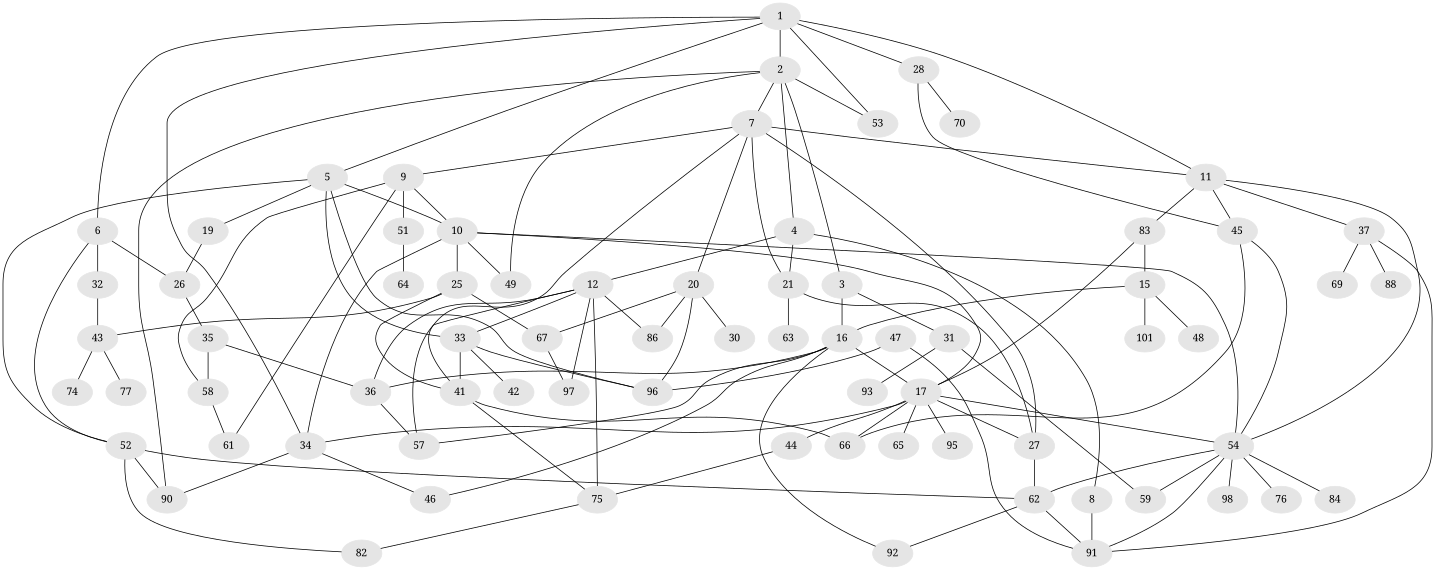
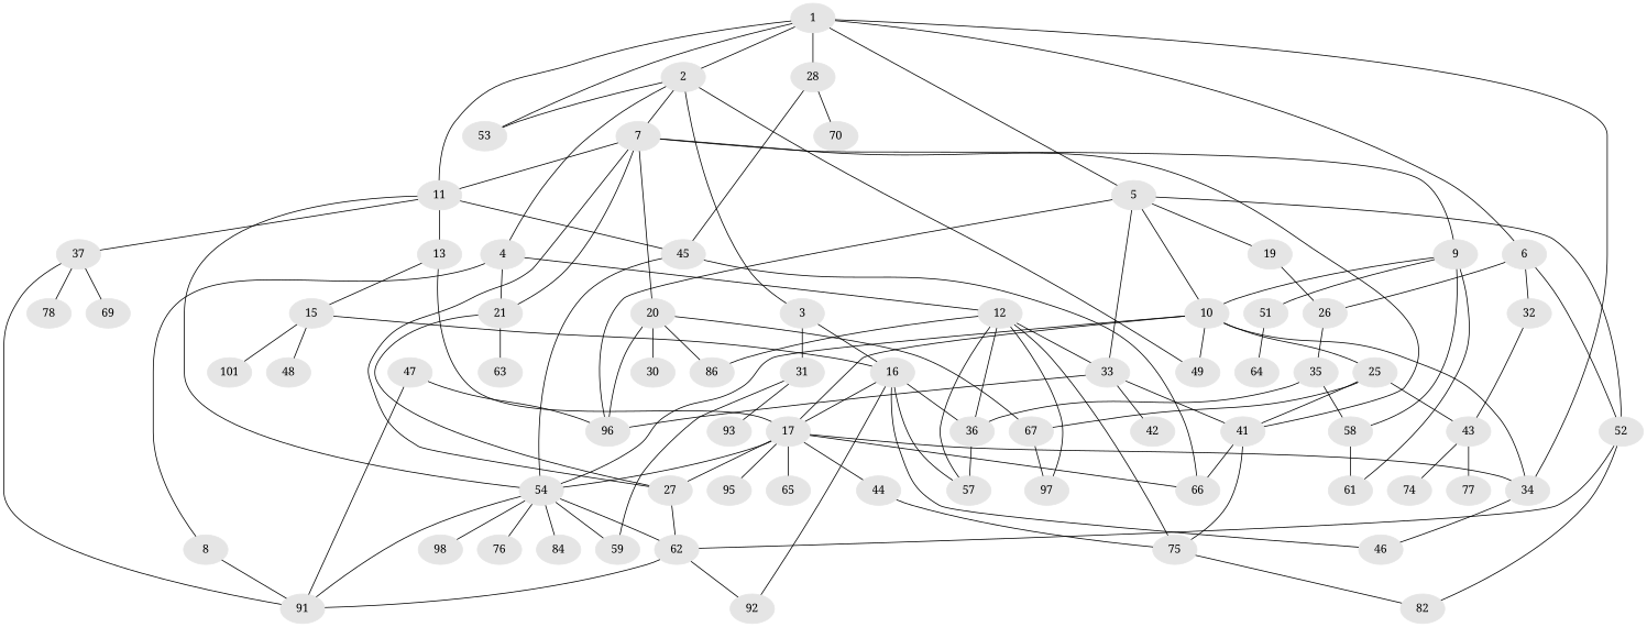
  graph {
    fontname="Noto Serif"
    node [color=gray90 fontname="Noto Serif" style=filled]
    edge [fontname="Noto Serif"]
    1 [super="+18"]
    2
    5
    6
    11 [super="+71"]
    28 [super="+39"]
    34 [super="+55"]
    53
    3
    4
    7 [super="+29"]
    49
-   90
    10 [super="+38"]
    19
    33 [super="+73"]
    52
    96
    26
    32
    54 [super="+72+81"]
-   13 [label=83]
+   13
    37
    45
    70
    46
    16 [super="+85"]
    31
    8
    12 [super="+14"]
    21
    9 [super="+100"]
    20 [super="+22"]
    27
    41 [super="+83"]
    17 [super="+23+24"]
    36 [super="+50"]
    57 [super="+89"]
    92 [super="+99"]
    59
    93
    91 [super="+94"]
    75 [super="+87"]
    86
    97
    63
    25 [super="+103"]
    42
    62 [super="+79"]
    82
    35
    43 [super="+56"]
    51
    58
    61
    30
    67
    66
    64
    44
    65
    95
    76
    84
    98
    15 [super="+40"]
    69
-   88
+   88 [label=78]
    48
    101
    47
    74
    77
    1 -- 2
    1 -- 5
    1 -- 6
    1 -- 11
    1 -- 28
    1 -- 34
    1 -- 53
    2 -- 53
    2 -- 3
    2 -- 4
    2 -- 7
    2 -- 49
-   2 -- 90
    5 -- 10
    5 -- 19
    5 -- 33
    5 -- 52
    5 -- 96
    6 -- 52
    6 -- 26
    6 -- 32
    11 -- 54
    11 -- 13
    11 -- 37
    11 -- 45
    28 -- 45
    28 -- 70
-   34 -- 90
    34 -- 46
    3 -- 16
    3 -- 31
    4 -- 8
    4 -- 12
    4 -- 21
    7 -- 11
    7 -- 21
    7 -- 9
    7 -- 20
    7 -- 27
    7 -- 41
    10 -- 34
    10 -- 49
    10 -- 54
    10 -- 17
    10 -- 25
    19 -- 26
    33 -- 96
    33 -- 41
    33 -- 42
-   52 -- 90
    52 -- 62
    52 -- 82
    26 -- 35
    32 -- 43
    54 -- 59
    54 -- 91
    54 -- 62
    54 -- 76
    54 -- 84
    54 -- 98
    13 -- 17
    13 -- 15
    37 -- 91
    37 -- 69
    37 -- 88
    45 -- 54
    45 -- 66
    16 -- 46
    16 -- 17
    16 -- 36
    16 -- 57
    16 -- 92
    31 -- 59
    31 -- 93
    8 -- 91
    12 -- 33
    12 -- 36
    12 -- 57
    12 -- 75
    12 -- 86
    12 -- 97
    21 -- 27
    21 -- 63
    9 -- 10
    9 -- 51
    9 -- 58
    9 -- 61
    20 -- 96
    20 -- 86
    20 -- 30
    20 -- 67
    27 -- 62
    41 -- 75
    41 -- 66
    17 -- 34
    17 -- 54
    17 -- 27
    17 -- 66
    17 -- 44
    17 -- 65
    17 -- 95
    36 -- 57
    75 -- 82
    25 -- 41
    25 -- 43
    25 -- 67
    62 -- 92
    62 -- 91
    35 -- 36
    35 -- 58
    43 -- 74
    43 -- 77
    51 -- 64
    58 -- 61
    67 -- 97
    44 -- 75
    15 -- 16
    15 -- 48
    15 -- 101
    47 -- 96
    47 -- 91
  }
